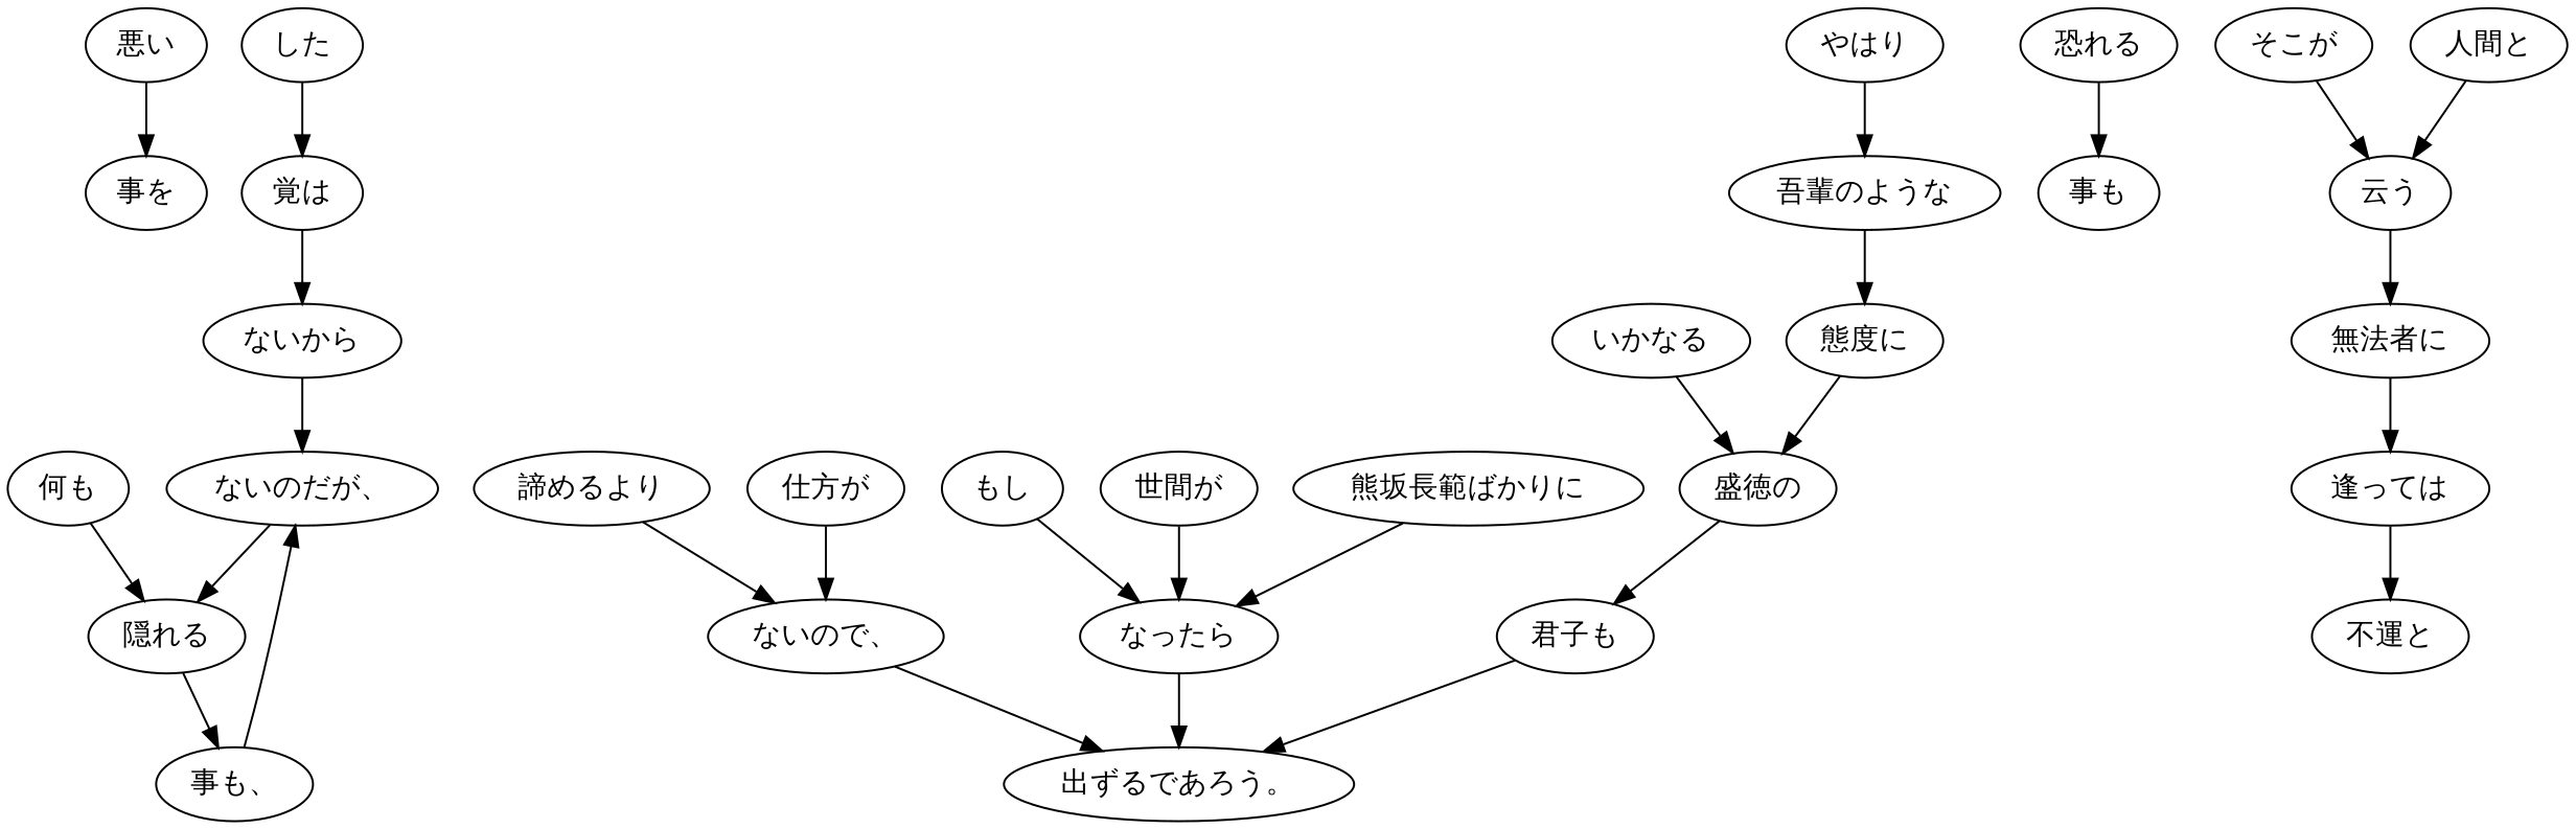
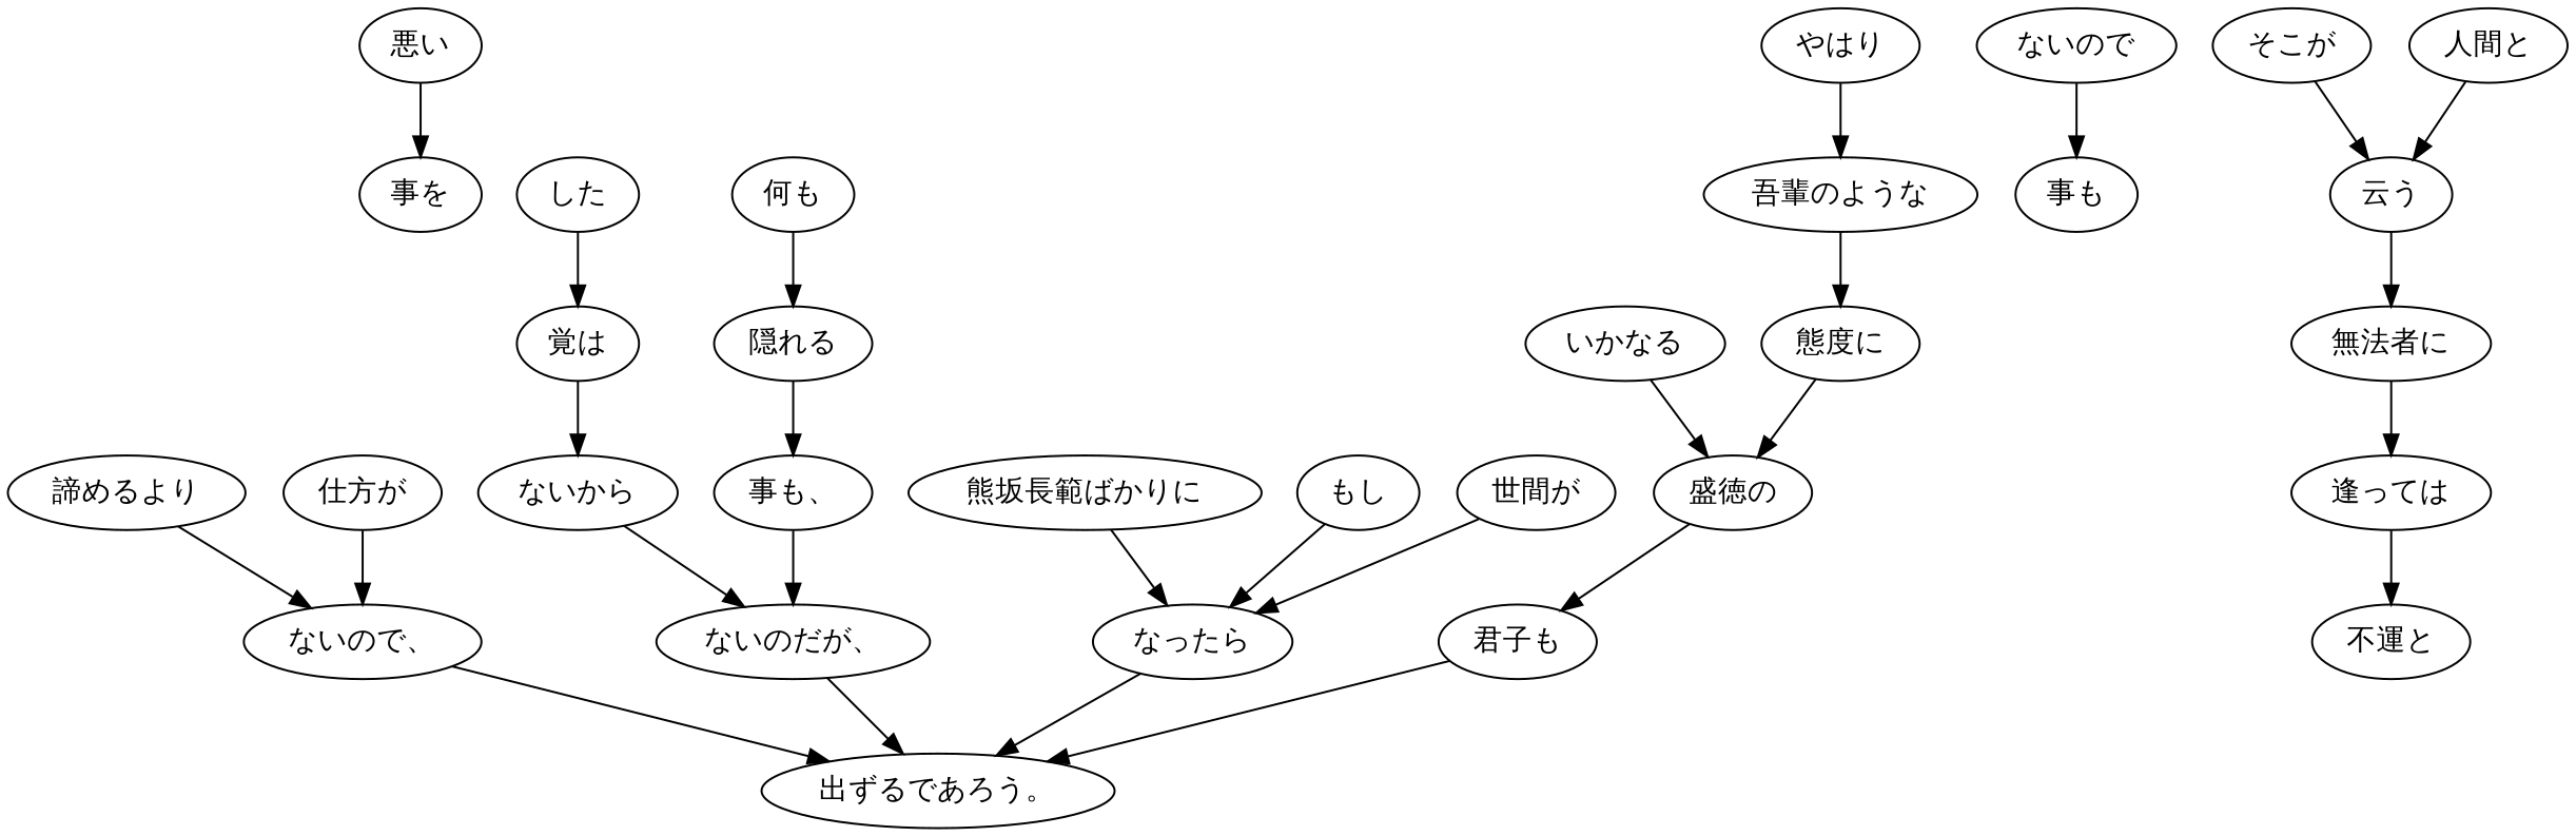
  digraph {
    n1 [label="悪い"]
    n2 [label="事を"]
    n3 [label="した"]
    n4 [label="覚は"]
    n5 [label="ないから"]
    n6 [label="ないのだが、"]
    n7 [label="出ずるであろう。"]
    n8 [label="何も"]
    n9 [label="隠れる"]
    n10 [label="事も、"]
-   n11 [label="恐れる"]
+   n11 [label="ないので"]
    n12 [label="事も"]
    n13 [label="そこが"]
    n14 [label="云う"]
    n15 [label="無法者に"]
    n16 [label="人間と"]
    n17 [label="逢っては"]
    n18 [label="不運と"]
    n19 [label="諦めるより"]
    n20 [label="ないので、"]
    n21 [label="仕方が"]
    n22 [label="もし"]
    n23 [label="なったら"]
    n24 [label="世間が"]
    n25 [label="熊坂長範ばかりに"]
    n26 [label="いかなる"]
    n27 [label="盛徳の"]
    n28 [label="君子も"]
    n29 [label="やはり"]
    n30 [label="吾輩のような"]
    n31 [label="態度に"]
    n1 -> n2
    n3 -> n4
    n4 -> n5
    n5 -> n6
-   n6 -> n9
+   n6 -> n7
    n8 -> n9
    n9 -> n10
    n10 -> n6
    n11 -> n12
    n13 -> n14
    n14 -> n15
    n15 -> n17
    n16 -> n14
    n17 -> n18
    n19 -> n20
    n20 -> n7
    n21 -> n20
    n22 -> n23
    n23 -> n7
    n24 -> n23
    n25 -> n23
    n26 -> n27
    n27 -> n28
    n28 -> n7
    n29 -> n30
    n30 -> n31
    n31 -> n27
  }
